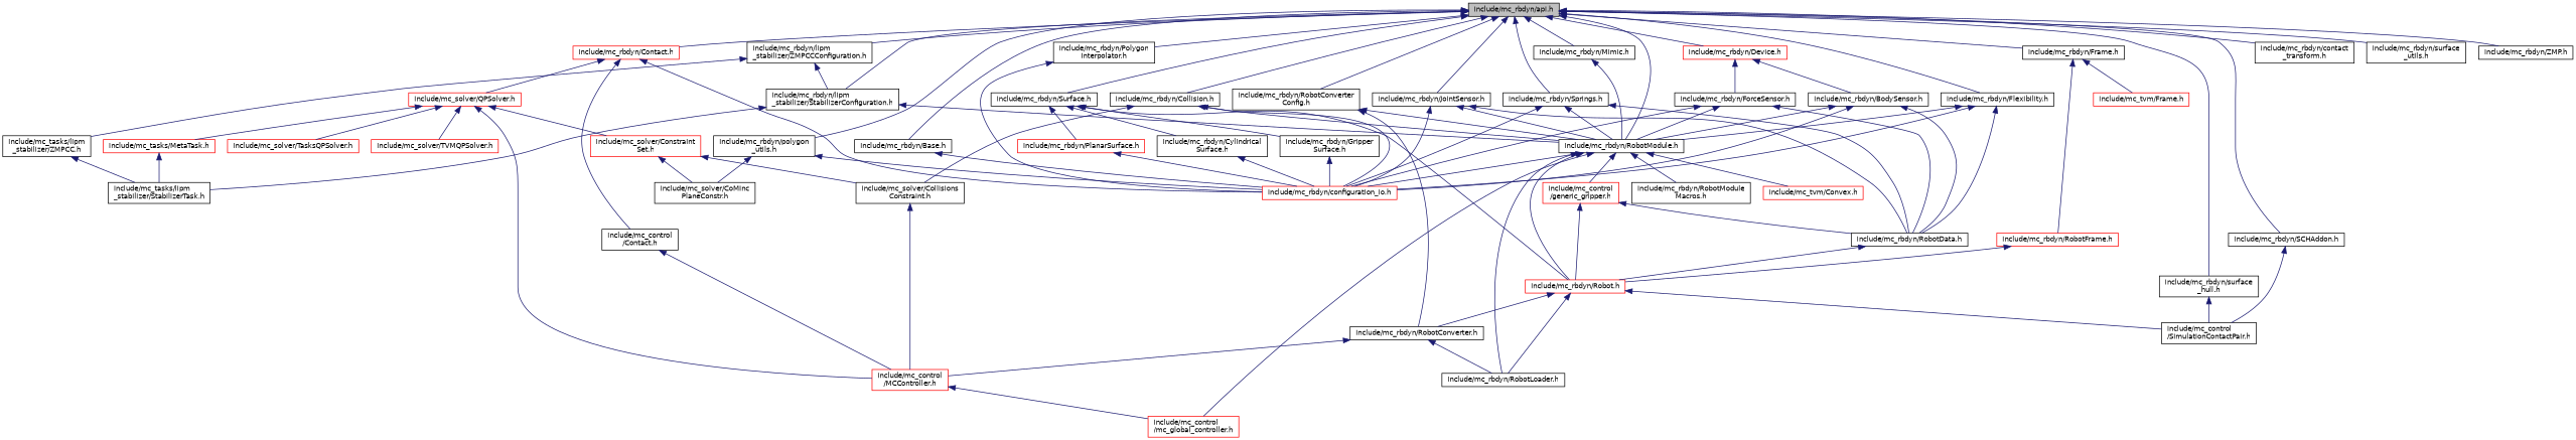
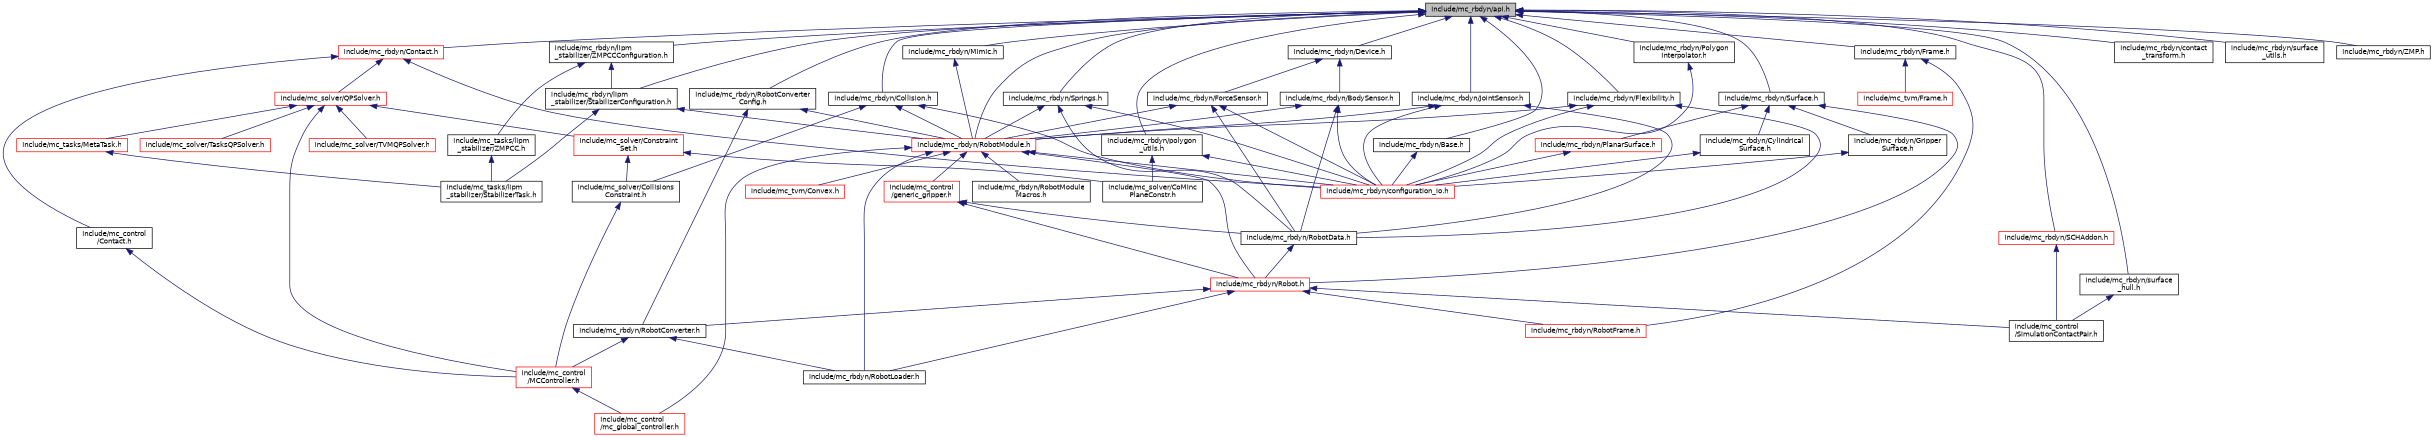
  digraph {
    node [color=black fillcolor=white fontname=Helvetica fontsize=10 shape=record style=filled]
    edge [color=midnightblue dir=back fontname=Helvetica fontsize=10 labelfontname=Helvetica labelfontsize=10 style=solid]
    n1 [fillcolor=grey75 fontcolor=black height=0.2 label="include/mc_rbdyn/api.h" width=0.4]
    n2 [color=red height=0.2 label="include/mc_rbdyn/Contact.h" width=0.4]
-   n3 [color=red height=0.2 label="include/mc_rbdyn/Device.h" width=0.4]
-   n4 [height=0.2 label="include/mc_rbdyn/RobotModule.h" width=0.4]
+   n3 [height=0.2 label="include/mc_rbdyn/Device.h" width=0.4]
+   n4 [color=red height=0.2 label="include/mc_rbdyn/RobotModule.h" width=0.4]
    n5 [height=0.2 label="include/mc_rbdyn/Collision.h" width=0.4]
    n6 [height=0.2 label="include/mc_rbdyn/Flexibility.h" width=0.4]
    n7 [height=0.2 label="include/mc_rbdyn/JointSensor.h" width=0.4]
    n8 [height=0.2 label="include/mc_rbdyn/Mimic.h" width=0.4]
    n9 [height=0.2 label="include/mc_rbdyn/RobotConverter\lConfig.h" width=0.4]
    n10 [height=0.2 label="include/mc_rbdyn/Springs.h" width=0.4]
    n11 [height=0.2 label="include/mc_rbdyn/lipm\l_stabilizer/StabilizerConfiguration.h" width=0.4]
    n12 [height=0.2 label="include/mc_rbdyn/lipm\l_stabilizer/ZMPCCConfiguration.h" width=0.4]
    n13 [height=0.2 label="include/mc_rbdyn/Frame.h" width=0.4]
    n14 [height=0.2 label="include/mc_rbdyn/Surface.h" width=0.4]
    n15 [height=0.2 label="include/mc_rbdyn/Base.h" width=0.4]
    n16 [height=0.2 label="include/mc_rbdyn/Polygon\lInterpolator.h" width=0.4]
    n17 [height=0.2 label="include/mc_rbdyn/polygon\l_utils.h" width=0.4]
-   n18 [height=0.2 label="include/mc_rbdyn/SCHAddon.h" width=0.4]
+   n18 [color=red height=0.2 label="include/mc_rbdyn/SCHAddon.h" width=0.4]
    n19 [height=0.2 label="include/mc_rbdyn/surface\l_hull.h" width=0.4]
    n20 [height=0.2 label="include/mc_rbdyn/contact\l_transform.h" width=0.4]
    n21 [height=0.2 label="include/mc_rbdyn/surface\l_utils.h" width=0.4]
    n22 [height=0.2 label="include/mc_rbdyn/ZMP.h" width=0.4]
    n23 [color=red height=0.2 label="include/mc_solver/QPSolver.h" width=0.4]
    n24 [height=0.2 label="include/mc_control\l/Contact.h" width=0.4]
    n25 [color=red height=0.2 label="include/mc_rbdyn/configuration_io.h" width=0.4]
    n26 [height=0.2 label="include/mc_rbdyn/BodySensor.h" width=0.4]
    n27 [height=0.2 label="include/mc_rbdyn/ForceSensor.h" width=0.4]
    n28 [color=red height=0.2 label="include/mc_control\l/mc_global_controller.h" width=0.4]
    n29 [color=red height=0.2 label="include/mc_control\l/generic_gripper.h" width=0.4]
    n30 [color=red height=0.2 label="include/mc_rbdyn/Robot.h" width=0.4]
    n31 [height=0.2 label="include/mc_rbdyn/RobotLoader.h" width=0.4]
    n32 [height=0.2 label="include/mc_rbdyn/RobotModule\lMacros.h" width=0.4]
    n33 [color=red height=0.2 label="include/mc_tvm/Convex.h" width=0.4]
    n34 [height=0.2 label="include/mc_solver/Collisions\lConstraint.h" width=0.4]
    n35 [height=0.2 label="include/mc_rbdyn/RobotData.h" width=0.4]
    n36 [height=0.2 label="include/mc_rbdyn/RobotConverter.h" width=0.4]
    n37 [height=0.2 label="include/mc_tasks/lipm\l_stabilizer/StabilizerTask.h" width=0.4]
    n38 [height=0.2 label="include/mc_tasks/lipm\l_stabilizer/ZMPCC.h" width=0.4]
    n39 [color=red height=0.2 label="include/mc_rbdyn/RobotFrame.h" width=0.4]
    n40 [color=red height=0.2 label="include/mc_tvm/Frame.h" width=0.4]
    n41 [height=0.2 label="include/mc_rbdyn/Cylindrical\lSurface.h" width=0.4]
    n42 [height=0.2 label="include/mc_rbdyn/Gripper\lSurface.h" width=0.4]
    n43 [color=red height=0.2 label="include/mc_rbdyn/PlanarSurface.h" width=0.4]
    n44 [height=0.2 label="include/mc_solver/CoMInc\lPlaneConstr.h" width=0.4]
    n45 [height=0.2 label="include/mc_control\l/SimulationContactPair.h" width=0.4]
    n46 [color=red height=0.2 label="include/mc_tasks/MetaTask.h" width=0.4]
    n47 [color=red height=0.2 label="include/mc_solver/Constraint\lSet.h" width=0.4]
    n48 [color=red height=0.2 label="include/mc_control\l/MCController.h" width=0.4]
    n49 [color=red height=0.2 label="include/mc_solver/TVMQPSolver.h" width=0.4]
    n50 [color=red height=0.2 label="include/mc_solver/TasksQPSolver.h" width=0.4]
    n1 -> n2
    n1 -> n3
    n1 -> n4
    n1 -> n5
    n1 -> n6
    n1 -> n7
    n1 -> n8
    n1 -> n9
    n1 -> n10
    n1 -> n11
    n1 -> n12
    n1 -> n13
    n1 -> n14
    n1 -> n15
    n1 -> n16
    n1 -> n17
    n1 -> n18
    n1 -> n19
    n1 -> n20
    n1 -> n21
    n1 -> n22
    n2 -> n23
    n2 -> n24
    n2 -> n25
    n3 -> n26
    n3 -> n27
    n4 -> n25
    n4 -> n28
    n4 -> n29
    n4 -> n30
    n4 -> n31
    n4 -> n32
    n4 -> n33
    n5 -> n4
    n5 -> n25
    n5 -> n34
    n6 -> n4
    n6 -> n25
    n6 -> n35
    n7 -> n4
    n7 -> n25
    n7 -> n35
    n8 -> n4
    n9 -> n4
    n9 -> n36
    n10 -> n4
    n10 -> n25
    n10 -> n35
    n11 -> n4
    n11 -> n37
    n12 -> n11
    n12 -> n38
    n13 -> n39
    n13 -> n40
    n14 -> n30
    n14 -> n41
    n14 -> n42
    n14 -> n43
    n15 -> n25
    n16 -> n25
    n17 -> n25
    n17 -> n44
    n18 -> n45
    n19 -> n45
    n23 -> n46
    n23 -> n47
    n23 -> n48
    n23 -> n49
    n23 -> n50
    n24 -> n48
    n26 -> n4
    n26 -> n25
    n26 -> n35
    n27 -> n4
    n27 -> n25
    n27 -> n35
    n29 -> n30
    n29 -> n35
    n30 -> n31
    n30 -> n36
    n30 -> n45
    n34 -> n48
    n35 -> n30
    n36 -> n31
    n36 -> n48
    n38 -> n37
-   n39 -> n30
+   n30 -> n39
    n41 -> n25
    n42 -> n25
    n43 -> n25
    n46 -> n37
    n47 -> n34
    n47 -> n44
    n48 -> n28
  }
